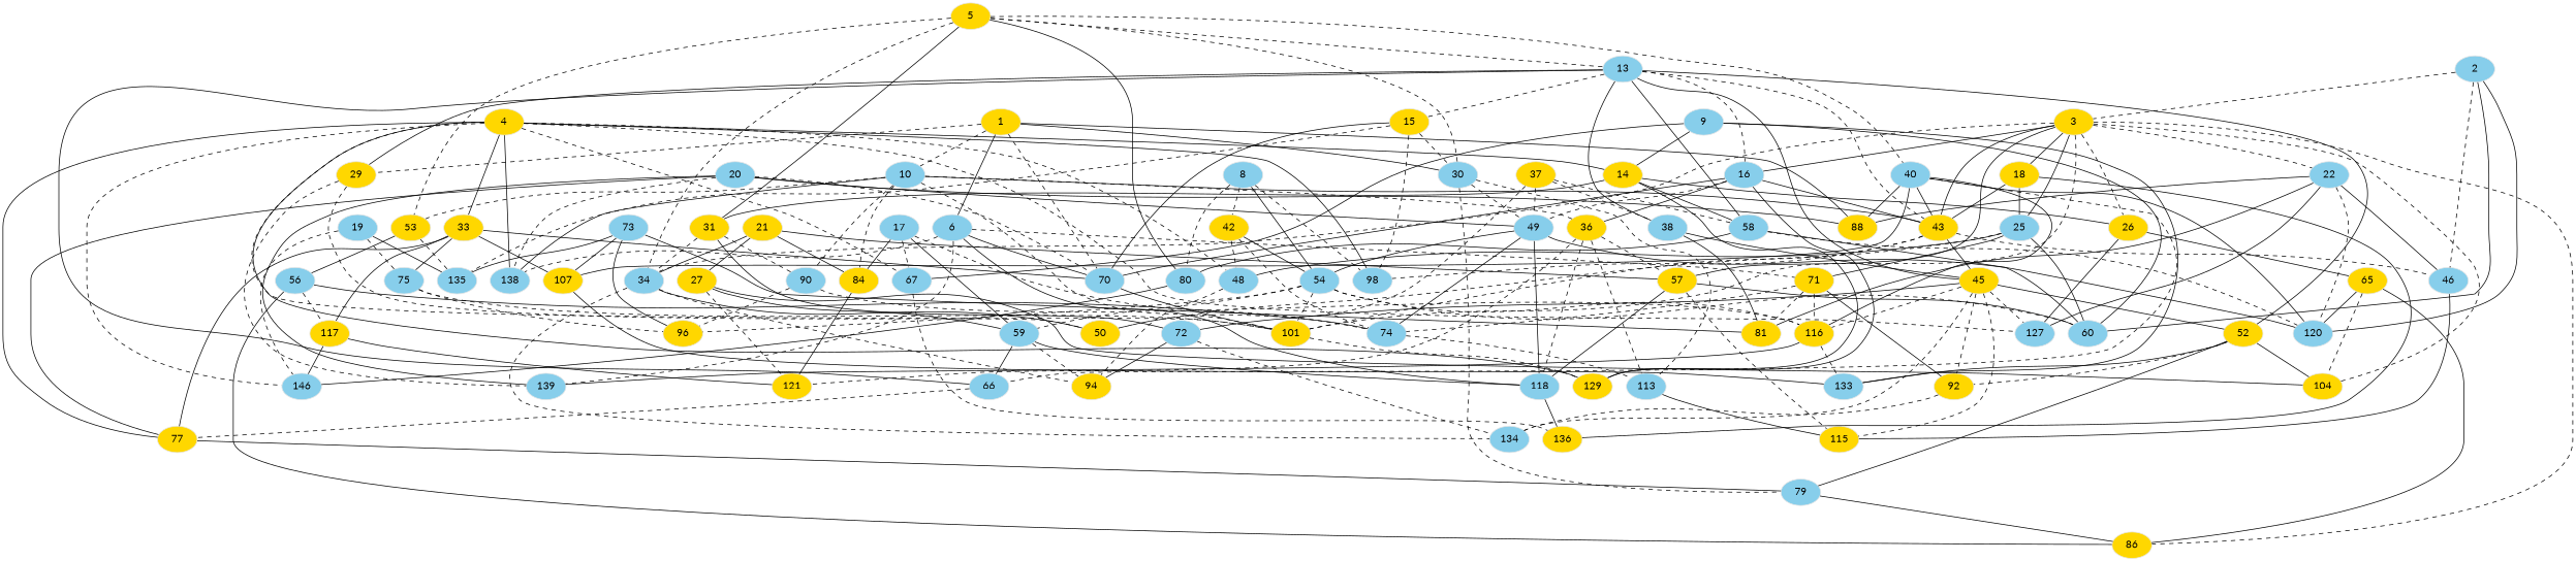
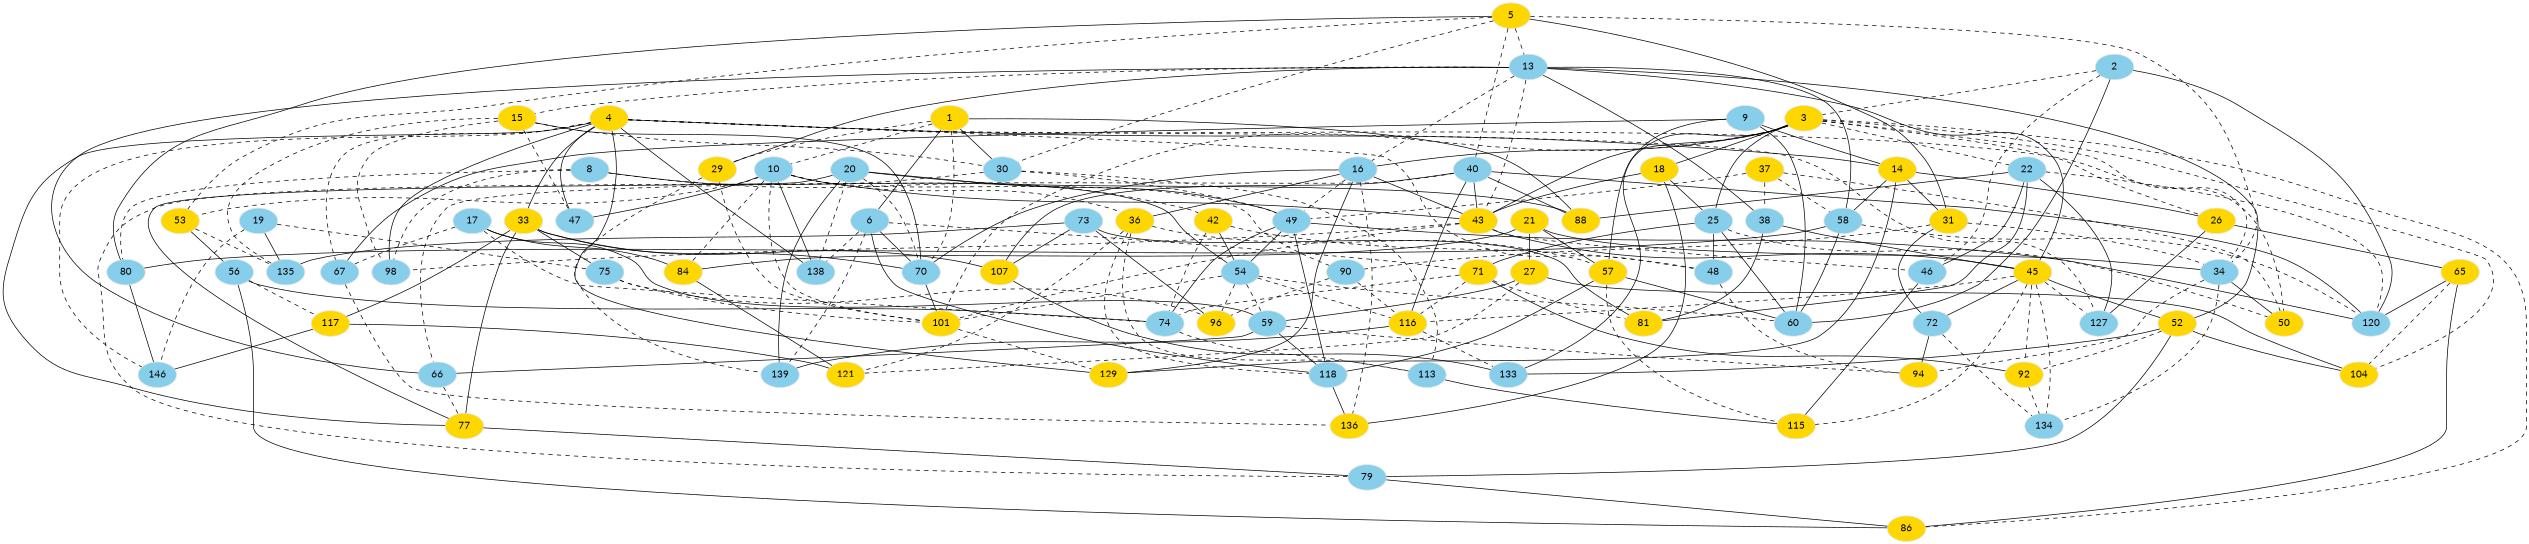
  graph {
    fontname=Lato
    node [color=gray90 fillcolor=skyblue fontname=Lato style=filled]
    edge [fontname=Lato style=solid]
    1 [fillcolor=gold super="+110"]
    6 [super="+28"]
    10 [super="+78"]
    29 [fillcolor=gold]
    30 [super="+69"]
    70 [super="+100+76"]
    88 [fillcolor=gold]
    138
    71 [fillcolor=gold super="+123"]
    118 [super="+140"]
    139
    43 [fillcolor=gold super="+82+111"]
    101 [fillcolor=gold super="+106"]
+   47
    53 [fillcolor=gold]
    36 [fillcolor=gold super="+109"]
    84 [fillcolor=gold]
    90
    49 [super="+126+85"]
    79
    113
    3 [fillcolor=gold super="+11+7"]
    16 [super="+141+103"]
    18 [fillcolor=gold]
    22 [super="+125"]
    25 [super="+128"]
    26 [fillcolor=gold]
    57 [fillcolor=gold super="+114"]
    86 [fillcolor=gold]
    104 [fillcolor=gold]
    34 [super="+39"]
    2
    46
    60 [super="+99"]
    120 [super="+143"]
    115 [fillcolor=gold]
    129 [fillcolor=gold]
    136 [fillcolor=gold]
    19
    146
    135
    75
    127
    81 [fillcolor=gold]
    48
    50 [fillcolor=gold]
    65 [fillcolor=gold]
    98
    45 [fillcolor=gold super="+55+63"]
    4 [fillcolor=gold super="+12+112+142"]
    14 [fillcolor=gold super="+89"]
    33 [fillcolor=gold super="+35+93"]
    67
    77 [fillcolor=gold super="+145"]
    31 [fillcolor=gold super="+124"]
    58 [super="+122"]
    107 [fillcolor=gold]
    117 [fillcolor=gold]
    94 [fillcolor=gold]
    5 [fillcolor=gold super="+68"]
    13 [super="+24+108"]
    40 [super="+44+64"]
    80
    15 [fillcolor=gold super="+130"]
    38
    52 [fillcolor=gold super="+83"]
    66
    72
    134
    116 [fillcolor=gold super="+131"]
    56
    74 [super="+119"]
    92 [fillcolor=gold]
    8
    42 [fillcolor=gold]
    54 [super="+61+62"]
    59 [super="+91"]
    96 [fillcolor=gold]
    9
    133
    121 [fillcolor=gold]
    17
    20 [super="+51"]
    21 [fillcolor=gold]
    27 [fillcolor=gold]
    37 [fillcolor=gold]
    73
    1 -- 6
    1 -- 10 [style=dashed]
    1 -- 29 [style=dashed]
    1 -- 30
    1 -- 70 [style=dashed]
    1 -- 88
    6 -- 70
    6 -- 138 [style=dashed]
    6 -- 71 [style=dashed]
    6 -- 118
    6 -- 139 [style=dashed]
    10 -- 138
    10 -- 43
    10 -- 101 [style=dashed]
+   10 -- 47 [weight=2]
    10 -- 53 [style=dashed]
    10 -- 36 [style=dashed]
    10 -- 84 [style=dashed]
    10 -- 90 [style=dashed]
    29 -- 139 [style=dashed]
    29 -- 101 [style=dashed]
    30 -- 49 [style=dashed]
    30 -- 79 [style=dashed]
    30 -- 113 [style=dashed]
    70 -- 101
    71 -- 81 [style=dashed]
    71 -- 116 [style=dashed]
    71 -- 74 [style=dashed]
    71 -- 92
    118 -- 136
    43 -- 101 [style=dashed]
    43 -- 46 [style=dashed]
    43 -- 98 [style=dashed]
    43 -- 45
    101 -- 129 [style=dashed]
    53 -- 135 [style=dashed]
    53 -- 56
    36 -- 118 [style=dashed]
    36 -- 113 [style=dashed]
    36 -- 57 [style=dashed]
    36 -- 121 [style=dashed]
    84 -- 121
    90 -- 116 [style=dashed]
    90 -- 96 [style=dashed]
    49 -- 118
    49 -- 120
    49 -- 74
    49 -- 54
    79 -- 86
    113 -- 115
    3 -- 43
    3 -- 101 [style=dashed]
    3 -- 16
    3 -- 18
    3 -- 22 [style=dashed]
    3 -- 25
    3 -- 26 [style=dashed]
    3 -- 57
    3 -- 86 [style=dashed]
    3 -- 104 [style=dashed]
    3 -- 34 [style=dashed]
    16 -- 70
    16 -- 43
    16 -- 36
    16 -- 49 [style=dashed]
    16 -- 129
+   16 -- 136 [style=dashed]
    18 -- 43
    18 -- 25
    18 -- 136
    22 -- 88
    22 -- 46
    22 -- 120 [style=dashed]
    22 -- 127
    22 -- 81
    25 -- 71
    25 -- 60
    25 -- 48
    25 -- 50 [style=dashed]
    26 -- 127
    26 -- 65
    57 -- 118
    57 -- 60
    57 -- 115 [style=dashed]
    34 -- 50
    34 -- 94 [style=dashed]
    34 -- 134 [style=dashed]
    2 -- 3 [style=dashed]
    2 -- 46 [style=dashed]
    2 -- 60
    2 -- 120
    46 -- 115
    19 -- 146 [style=dashed]
    19 -- 135
    19 -- 75 [style=dashed]
    75 -- 101 [style=dashed]
    75 -- 96 [style=dashed]
    48 -- 94 [style=dashed]
    65 -- 86
    65 -- 104 [style=dashed]
    65 -- 120
    45 -- 115 [style=dashed]
    45 -- 127 [style=dashed]
    45 -- 52
    45 -- 72
    45 -- 134 [style=dashed]
    45 -- 116 [style=dashed]
    45 -- 92 [style=dashed]
    4 -- 138
+   4 -- 47
    4 -- 129
    4 -- 146 [style=dashed]
    4 -- 127 [style=dashed]
    4 -- 48 [style=dashed]
    4 -- 50 [style=dashed]
    4 -- 98
    4 -- 14
    4 -- 33
    4 -- 67 [style=dashed]
    4 -- 77
    14 -- 26
    14 -- 129
    14 -- 31
    14 -- 58
    33 -- 70 [weight=2]
    33 -- 75
    33 -- 77 [weight=2]
    33 -- 107
    33 -- 117
    67 -- 136 [style=dashed]
    77 -- 79
    31 -- 90 [style=dashed]
    31 -- 34 [style=dashed]
    31 -- 72
    58 -- 60
    58 -- 120 [style=dashed]
    58 -- 80
    107 -- 133
    117 -- 146
    117 -- 121
    5 -- 30 [style=dashed]
    5 -- 53 [style=dashed]
    5 -- 34 [style=dashed]
    5 -- 31 [weight=2]
    5 -- 13 [style=dashed]
    5 -- 40 [style=dashed]
    5 -- 80
    13 -- 29
    13 -- 43 [style=dashed]
    13 -- 16 [style=dashed]
    13 -- 45
    13 -- 58
    13 -- 15 [style=dashed]
    13 -- 38
    13 -- 52
    13 -- 66
    40 -- 88
    40 -- 43
    40 -- 120
    40 -- 107
    40 -- 66 [style=dashed]
    40 -- 116 [weight=2]
    80 -- 146
    15 -- 30 [style=dashed]
    15 -- 70
+   15 -- 47 [style=dashed]
    15 -- 135 [style=dashed]
    15 -- 98 [style=dashed]
    38 -- 81
    38 -- 45
    52 -- 79
    52 -- 104
    52 -- 92 [style=dashed]
    52 -- 133
    66 -- 77 [style=dashed]
    72 -- 94
    72 -- 134 [style=dashed]
    116 -- 139
    116 -- 133 [style=dashed]
    56 -- 86
    56 -- 117 [style=dashed]
    56 -- 74
    74 -- 113 [style=dashed]
    92 -- 134 [style=dashed]
    8 -- 98 [style=dashed]
    8 -- 80 [style=dashed]
    8 -- 42 [style=dashed]
    8 -- 54
    42 -- 48 [style=dashed]
    42 -- 74 [style=dashed]
    42 -- 54
    54 -- 101 [style=dashed]
    54 -- 60 [style=dashed]
    54 -- 116 [style=dashed]
    54 -- 59 [style=dashed]
    54 -- 96 [style=dashed]
    59 -- 118
    59 -- 94 [style=dashed]
    59 -- 66
    9 -- 60
    9 -- 14
    9 -- 67
    9 -- 133
    17 -- 84
    17 -- 67 [style=dashed]
    17 -- 74 [style=dashed]
    17 -- 59
    20 -- 70 [style=dashed]
    20 -- 88
    20 -- 138 [style=dashed]
    20 -- 139
    20 -- 49
    20 -- 77
    21 -- 84
    21 -- 57
    21 -- 34
    21 -- 27
    27 -- 104
    27 -- 59
    27 -- 121 [style=dashed]
    37 -- 49 [style=dashed]
    37 -- 50 [style=dashed]
    37 -- 58 [style=dashed]
    37 -- 38 [style=dashed]
    73 -- 135
    73 -- 81
    73 -- 107
    73 -- 96
  }
